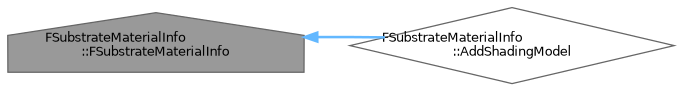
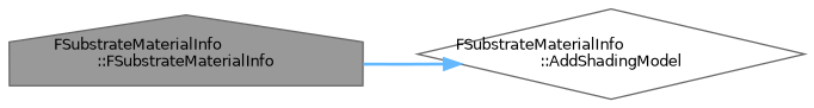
  digraph {
    rankdir=LR
    node [fontname=Helvetica fontsize=10 style=filled]
    n1 [color=gray40 fillcolor=grey60 fontcolor=black height=0.2 label="FSubstrateMaterialInfo\l::FSubstrateMaterialInfo" shape=house width=0.4]
    n2 [color=grey40 fillcolor=white height=0.2 label="FSubstrateMaterialInfo\l::AddShadingModel" shape=diamond width=0.4]
-   n2 -> n1 [color=steelblue1 fontname=Helvetica fontsize=10 labelfontname=Helvetica labelfontsize=10 style=bold]
+   n1 -> n2 [color=steelblue1 fontname=Helvetica fontsize=10 labelfontname=Helvetica labelfontsize=10 style=bold]
  }
